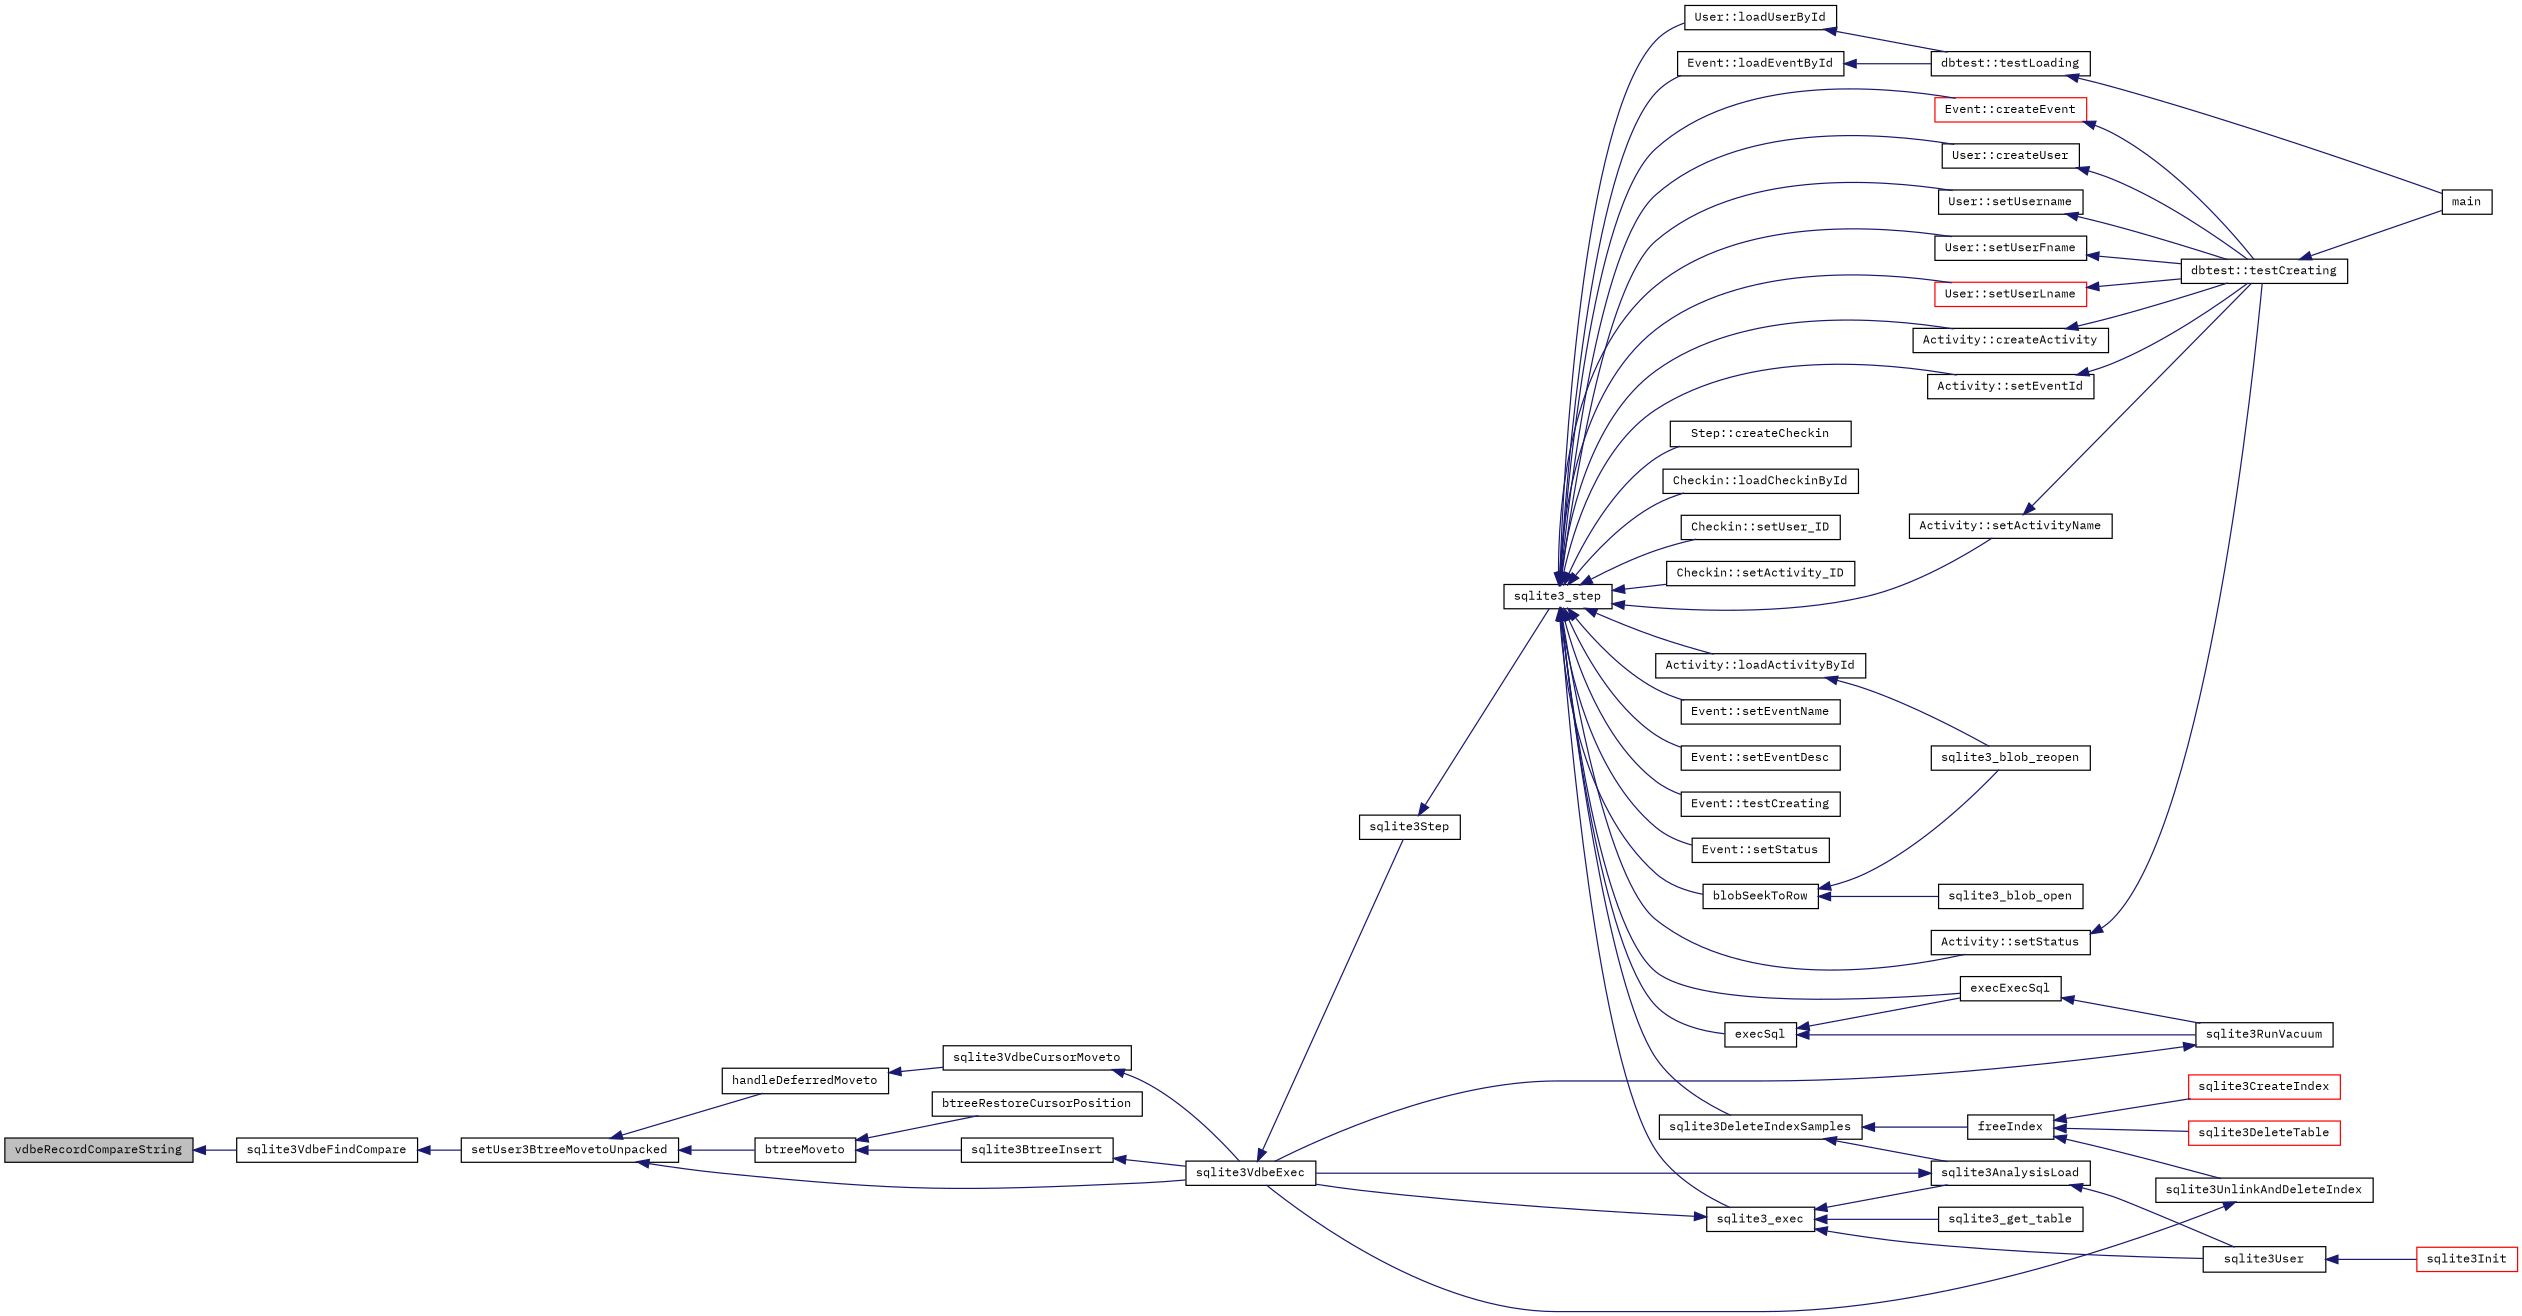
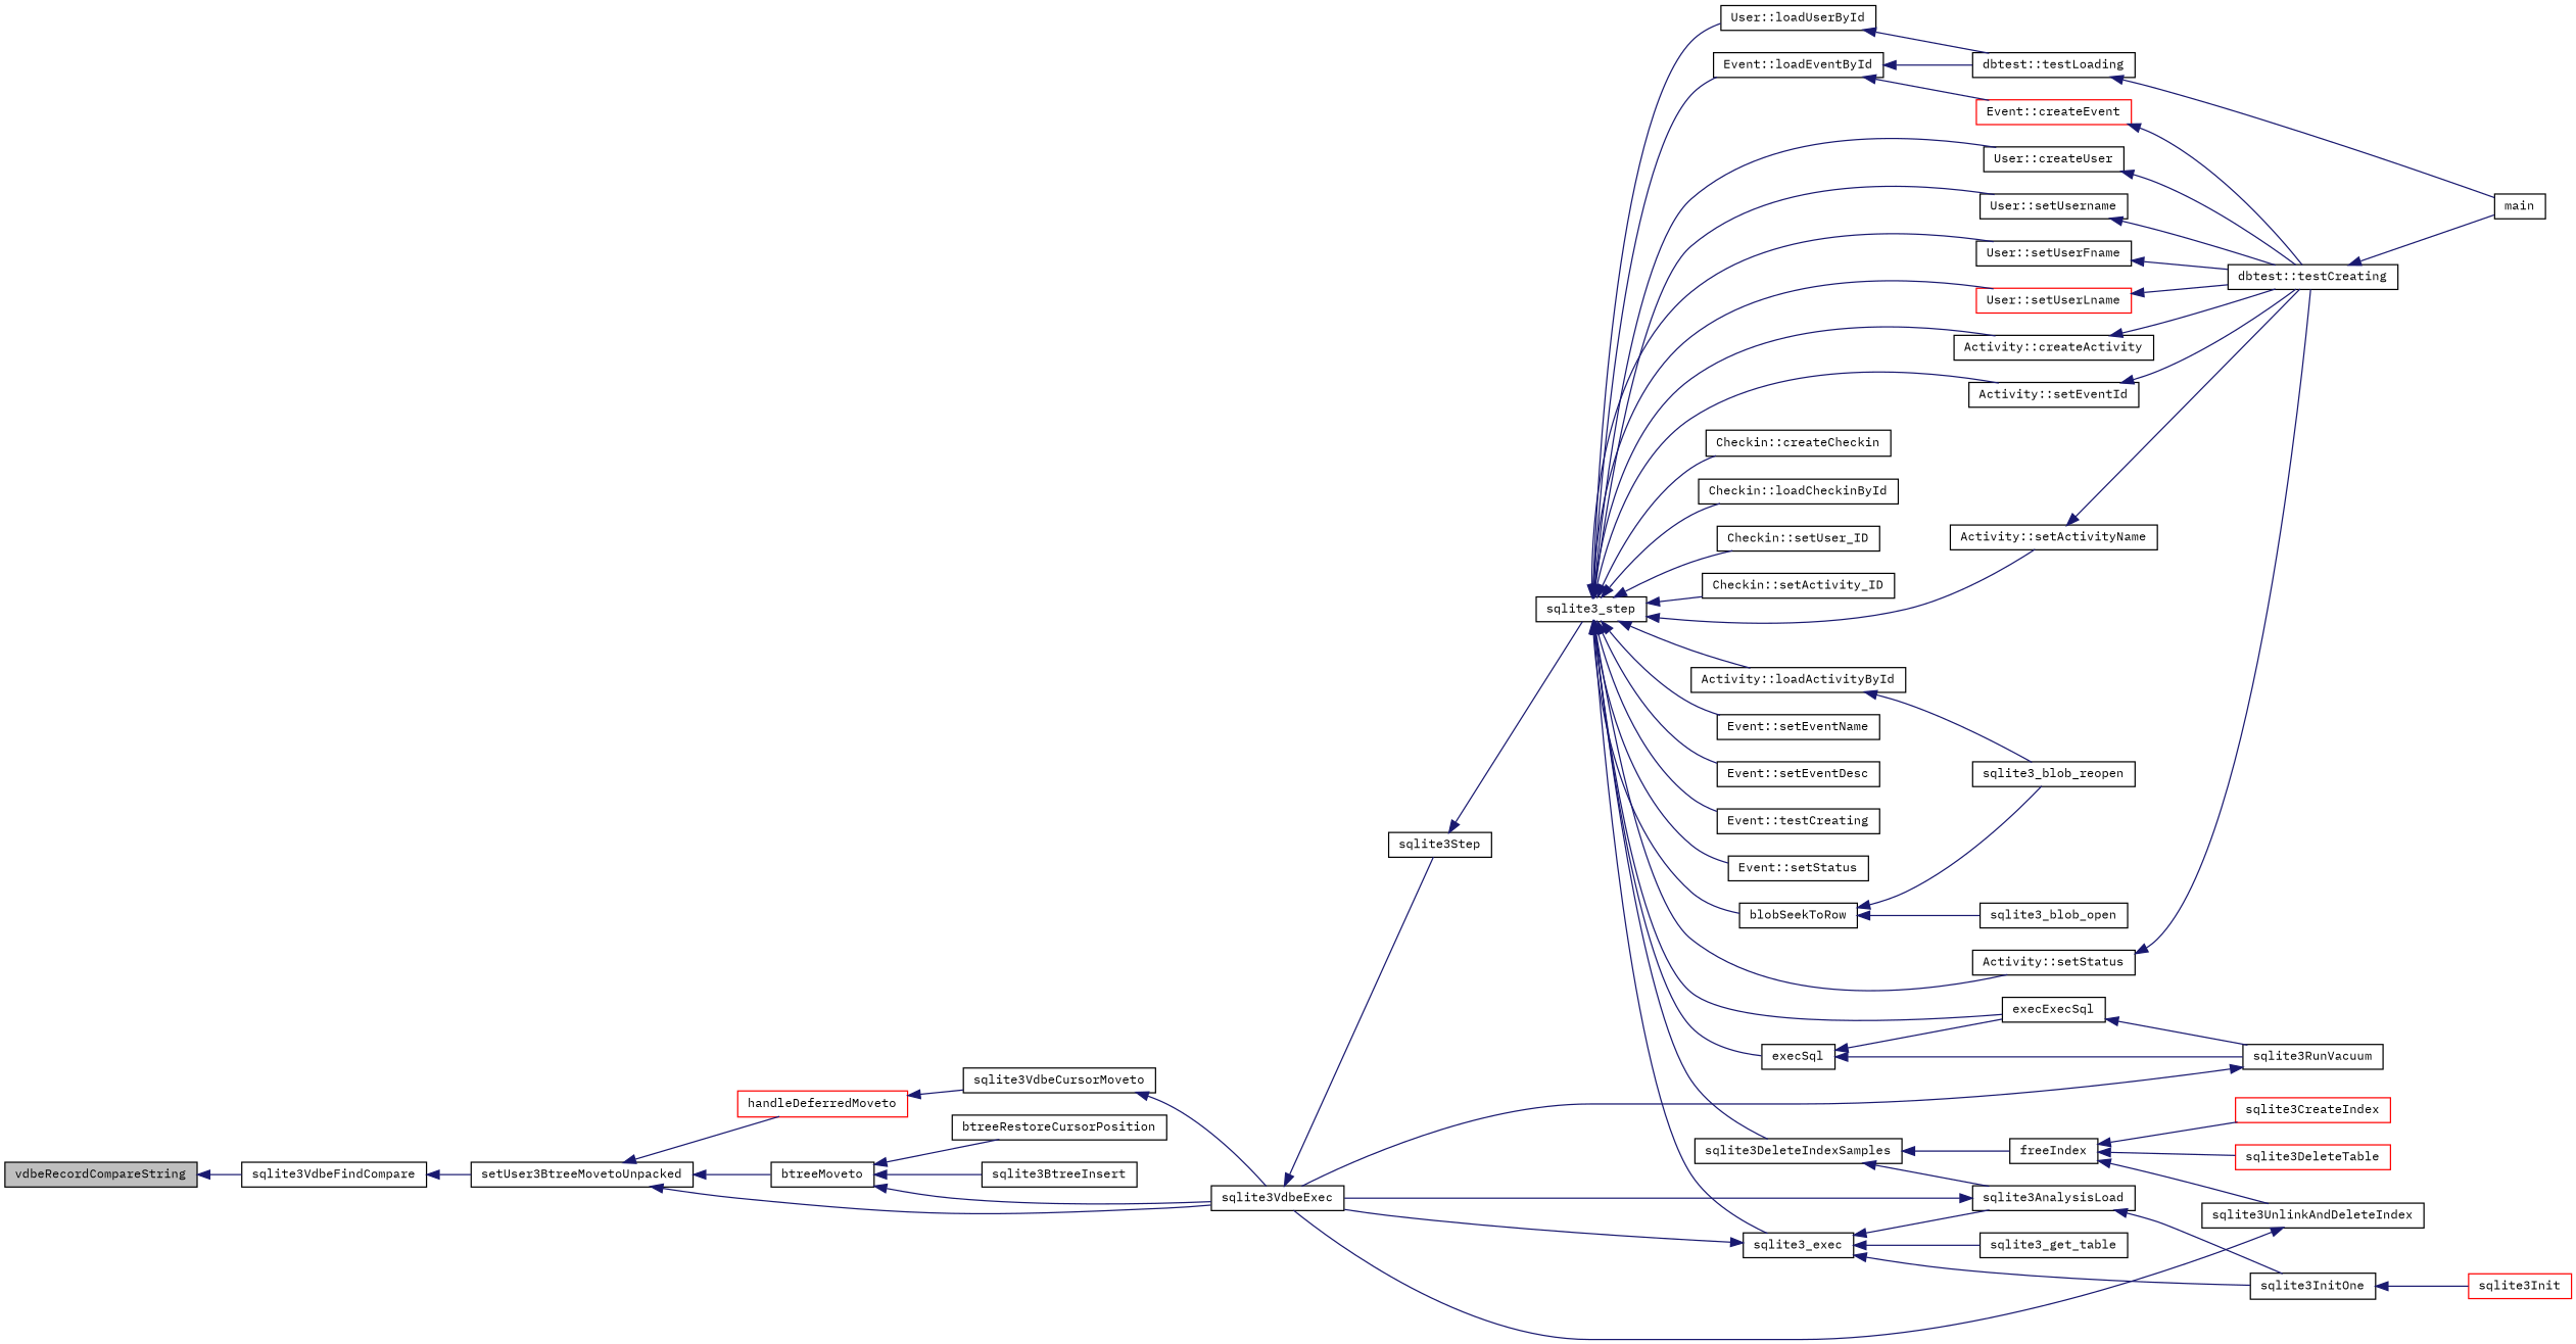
  digraph {
    fontname="IBM Plex Mono"
    rankdir=LR
    node [color=black fillcolor=white fontname="IBM Plex Mono" fontsize=10 shape=record style=filled]
    edge [color=midnightblue dir=back fontname="IBM Plex Mono" fontsize=10 labelfontname=FreeSans labelfontsize=10 style=solid]
    n1 [fillcolor=grey75 fontcolor=black height=0.2 label=vdbeRecordCompareString width=0.4]
    n2 [height=0.2 label=sqlite3VdbeFindCompare width=0.4]
    n3 [height=0.2 label=setUser3BtreeMovetoUnpacked width=0.4]
    n4 [height=0.2 label=btreeMoveto width=0.4]
    n5 [height=0.2 label=sqlite3VdbeExec width=0.4]
-   n6 [height=0.2 label=handleDeferredMoveto width=0.4]
+   n6 [color=red height=0.2 label=handleDeferredMoveto width=0.4]
    n7 [height=0.2 label=btreeRestoreCursorPosition width=0.4]
    n8 [height=0.2 label=sqlite3BtreeInsert width=0.4]
    n9 [height=0.2 label=sqlite3Step width=0.4]
    n10 [height=0.2 label=sqlite3VdbeCursorMoveto width=0.4]
    n11 [height=0.2 label=sqlite3_step width=0.4]
    n12 [height=0.2 label="Activity::createActivity" width=0.4]
    n13 [height=0.2 label="Activity::loadActivityById" width=0.4]
    n14 [height=0.2 label="Activity::setEventId" width=0.4]
    n15 [height=0.2 label="Activity::setActivityName" width=0.4]
    n16 [height=0.2 label="Activity::setStatus" width=0.4]
-   n17 [height=0.2 label="Step::createCheckin" width=0.4]
+   n17 [height=0.2 label="Checkin::createCheckin" width=0.4]
    n18 [height=0.2 label="Checkin::loadCheckinById" width=0.4]
    n19 [height=0.2 label="Checkin::setUser_ID" width=0.4]
    n20 [height=0.2 label="Checkin::setActivity_ID" width=0.4]
    n21 [color=red height=0.2 label="Event::createEvent" width=0.4]
    n22 [height=0.2 label="Event::loadEventById" width=0.4]
    n23 [height=0.2 label="Event::setEventName" width=0.4]
    n24 [height=0.2 label="Event::setEventDesc" width=0.4]
    n25 [height=0.2 label="Event::testCreating" width=0.4]
    n26 [height=0.2 label="Event::setStatus" width=0.4]
    n27 [height=0.2 label=blobSeekToRow width=0.4]
    n28 [height=0.2 label=sqlite3DeleteIndexSamples width=0.4]
    n29 [height=0.2 label=sqlite3_exec width=0.4]
    n30 [height=0.2 label=execSql width=0.4]
    n31 [height=0.2 label=execExecSql width=0.4]
    n32 [height=0.2 label="User::createUser" width=0.4]
    n33 [height=0.2 label="User::loadUserById" width=0.4]
    n34 [height=0.2 label="User::setUsername" width=0.4]
    n35 [height=0.2 label="User::setUserFname" width=0.4]
    n36 [color=red height=0.2 label="User::setUserLname" width=0.4]
    n37 [height=0.2 label="dbtest::testCreating" width=0.4]
    n38 [height=0.2 label=sqlite3_blob_reopen width=0.4]
    n39 [height=0.2 label="dbtest::testLoading" width=0.4]
    n40 [height=0.2 label=sqlite3_blob_open width=0.4]
    n41 [height=0.2 label=sqlite3AnalysisLoad width=0.4]
    n42 [height=0.2 label=freeIndex width=0.4]
-   n43 [height=0.2 label=sqlite3User width=0.4]
+   n43 [height=0.2 label=sqlite3InitOne width=0.4]
    n44 [height=0.2 label=sqlite3_get_table width=0.4]
    n45 [height=0.2 label=sqlite3RunVacuum width=0.4]
    n46 [height=0.2 label=main width=0.4]
    n47 [height=0.2 label=sqlite3UnlinkAndDeleteIndex width=0.4]
    n48 [color=red height=0.2 label=sqlite3DeleteTable width=0.4]
    n49 [color=red height=0.2 label=sqlite3CreateIndex width=0.4]
    n50 [color=red height=0.2 label=sqlite3Init width=0.4]
    n1 -> n2
    n2 -> n3
    n3 -> n4
    n3 -> n5
    n3 -> n6
    n4 -> n7
    n4 -> n8
    n5 -> n9
    n6 -> n10
-   n8 -> n5
+   n4 -> n5
    n9 -> n11
    n10 -> n5
    n11 -> n12
    n11 -> n13
    n11 -> n14
    n11 -> n15
    n11 -> n16
    n11 -> n17
    n11 -> n18
    n11 -> n19
    n11 -> n20
-   n11 -> n21
+   n22 -> n21
    n11 -> n22
    n11 -> n23
    n11 -> n24
    n11 -> n25
    n11 -> n26
    n11 -> n27
    n11 -> n28
    n11 -> n29
    n11 -> n30
    n11 -> n31
    n11 -> n32
    n11 -> n33
    n11 -> n34
    n11 -> n35
    n11 -> n36
    n12 -> n37
    n13 -> n38
    n14 -> n37
    n15 -> n37
    n16 -> n37
    n21 -> n37
    n22 -> n39
    n27 -> n38
    n27 -> n40
    n28 -> n41
    n28 -> n42
    n29 -> n5
    n29 -> n41
    n29 -> n43
    n29 -> n44
    n30 -> n31
    n30 -> n45
    n31 -> n45
    n32 -> n37
    n33 -> n39
    n34 -> n37
    n35 -> n37
    n36 -> n37
    n37 -> n46
    n39 -> n46
    n41 -> n5
    n41 -> n43
    n42 -> n47
    n42 -> n48
    n42 -> n49
    n43 -> n50
    n45 -> n5
    n47 -> n5
  }
